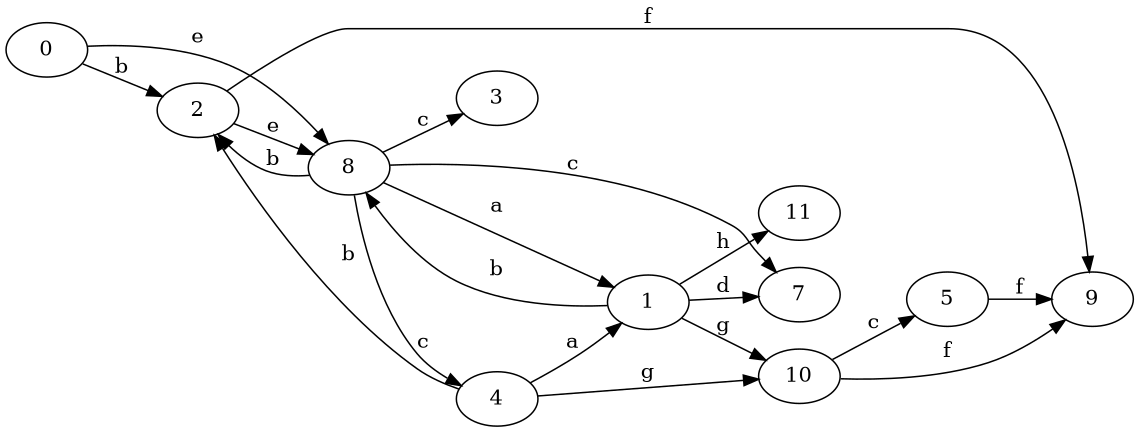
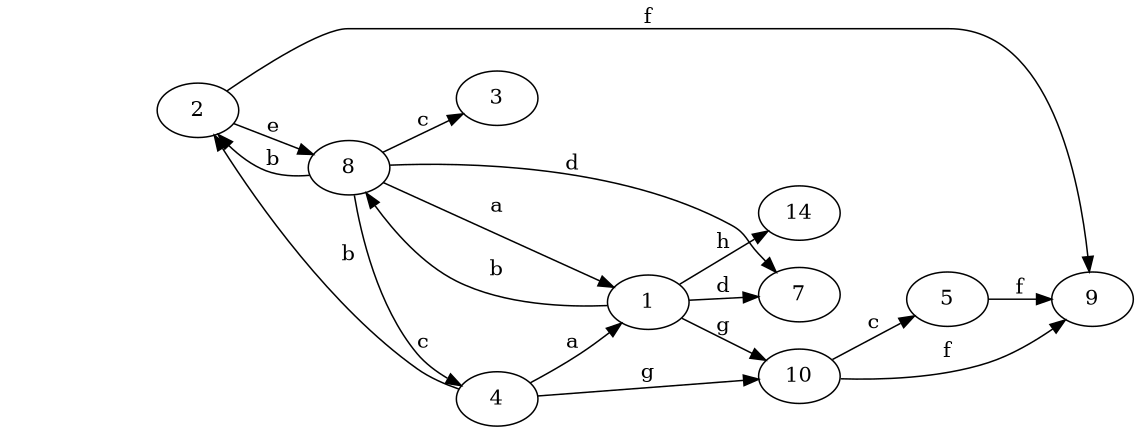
  strict digraph {
    rankdir=LR
-   0
    2
    8
    9
    1
    7
    4
    3
-   11
+   11 [label=14]
    10
    5
-   0 -> 2 [label=b]
-   0 -> 8 [label=e]
    2 -> 8 [label=e]
    2 -> 9 [label=f]
    8 -> 2 [label=b]
    8 -> 1 [label=a]
-   8 -> 7 [label=c]
+   8 -> 7 [label=d]
    8 -> 4 [label=c]
    8 -> 3 [label=c]
    1 -> 8 [label=b]
    1 -> 7 [label=d]
    1 -> 11 [label=h]
    1 -> 10 [label=g]
    4 -> 2 [label=b]
    4 -> 1 [label=a]
    4 -> 10 [label=g]
    10 -> 9 [label=f]
    10 -> 5 [label=c]
    5 -> 9 [label=f]
  }
